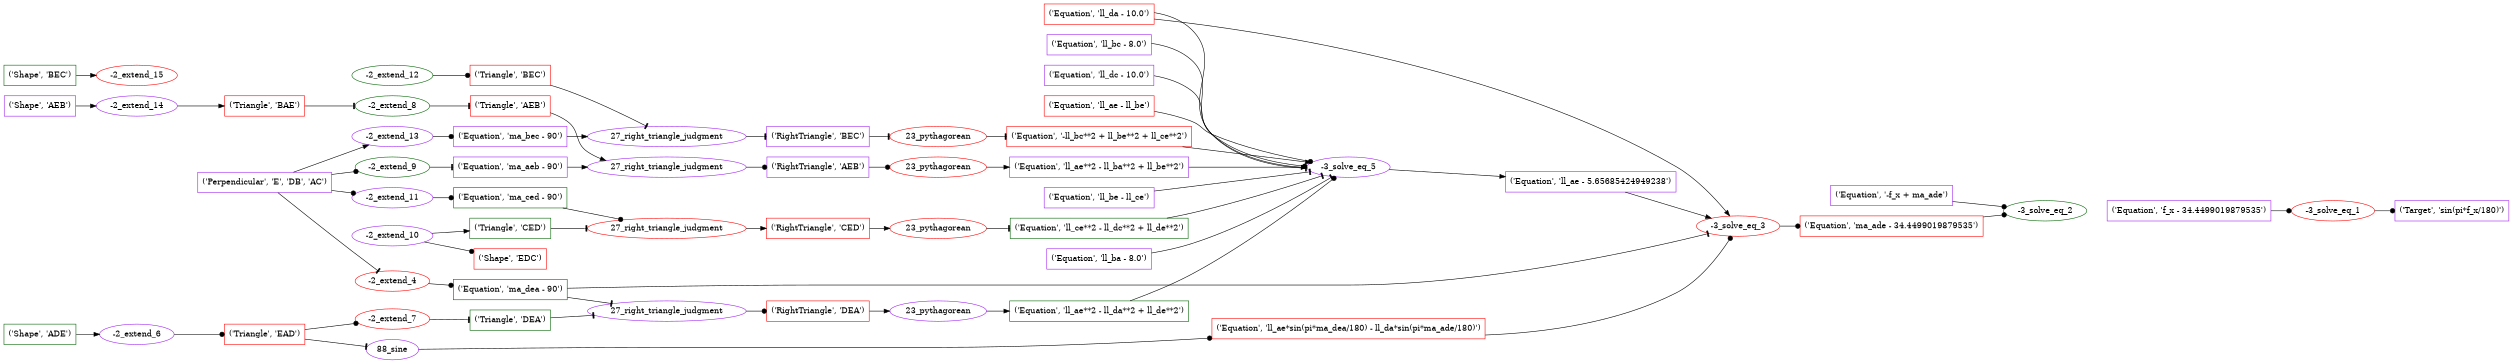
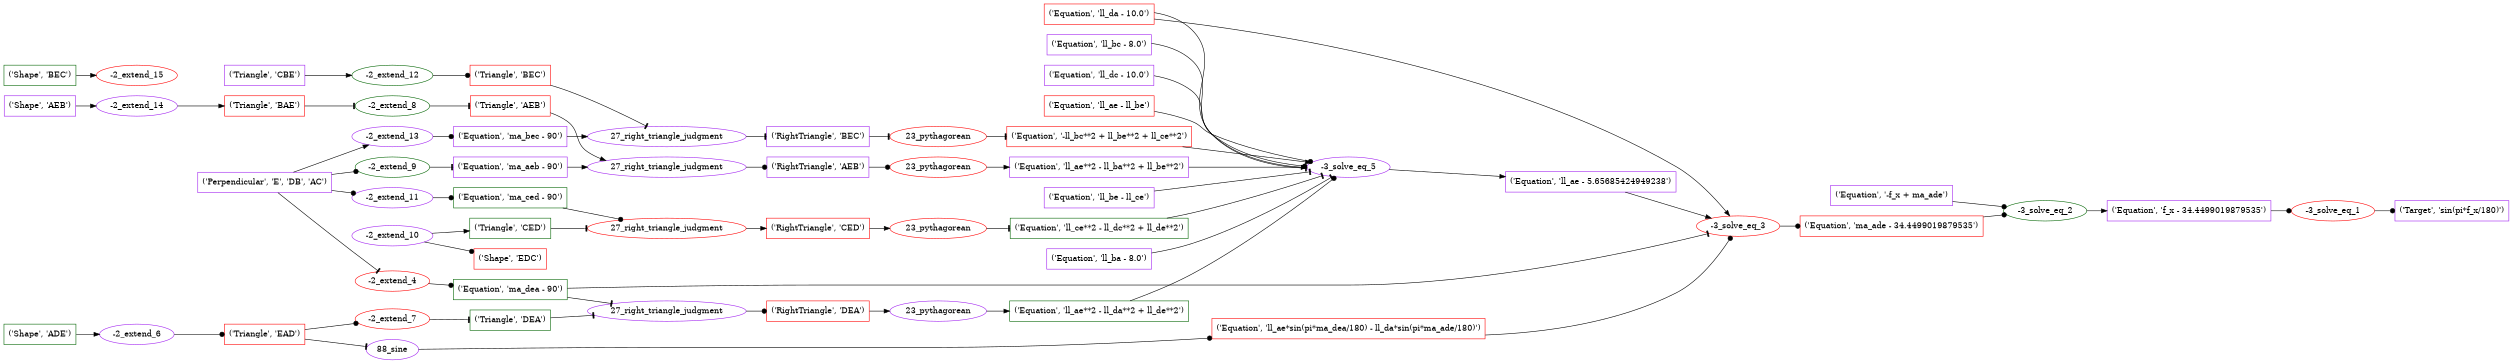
  digraph {
    rankdir=LR
    node [color=purple shape=box]
    edge [arrowhead=dot]
    n1 [label="('Target', 'sin(pi*f_x/180)')"]
    n2 [color=red label="-3_solve_eq_1" shape=""]
    n3 [label="('Equation', 'f_x - 34.4499019879535')"]
    n4 [color=darkgreen label="-3_solve_eq_2" shape=""]
    n5 [label="('Equation', '-f_x + ma_ade')"]
    n6 [color=red label="('Equation', 'ma_ade - 34.4499019879535')"]
    n7 [color=red label="-3_solve_eq_3" shape=""]
    n8 [color=red label="('Equation', 'll_da - 10.0')"]
    n9 [label="-3_solve_eq_5" shape=""]
    n10 [label="('Equation', 'll_ae - 5.65685424949238')"]
    n11 [color=darkgreen label="('Equation', 'ma_dea - 90')"]
    n12 [label="27_right_triangle_judgment" shape=""]
    n13 [color=red label="('RightTriangle', 'DEA')"]
    n14 [color=red label="('Equation', 'll_ae*sin(pi*ma_dea/180) - ll_da*sin(pi*ma_ade/180)')"]
    n15 [color=red label="-2_extend_4" shape=""]
    n16 [label="('Perpendicular', 'E', 'DB', 'AC')"]
    n17 [color=darkgreen label="-2_extend_9" shape=""]
    n18 [label="-2_extend_11" shape=""]
    n19 [label="-2_extend_13" shape=""]
    n20 [label="('Equation', 'ma_aeb - 90')"]
    n21 [color=darkgreen label="('Equation', 'ma_ced - 90')"]
    n22 [label="('Equation', 'ma_bec - 90')"]
    n23 [label="('Equation', 'll_ba - 8.0')"]
    n24 [label="('Equation', 'll_bc - 8.0')"]
    n25 [label="('Equation', 'll_dc - 10.0')"]
    n26 [color=red label="('Equation', 'll_ae - ll_be')"]
    n27 [label="('Equation', 'll_be - ll_ce')"]
    n28 [color=darkgreen label="('Equation', 'll_ae**2 - ll_da**2 + ll_de**2')"]
    n29 [label="('Equation', 'll_ae**2 - ll_ba**2 + ll_be**2')"]
    n30 [color=darkgreen label="('Equation', 'll_ce**2 - ll_dc**2 + ll_de**2')"]
    n31 [color=red label="('Equation', '-ll_bc**2 + ll_be**2 + ll_ce**2')"]
    n32 [label="88_sine" shape=""]
    n33 [color=red label="('Triangle', 'EAD')"]
    n34 [color=red label="-2_extend_7" shape=""]
    n35 [color=darkgreen label="('Triangle', 'DEA')"]
    n36 [label="23_pythagorean" shape=""]
    n37 [color=red label="23_pythagorean" shape=""]
    n38 [label="('RightTriangle', 'AEB')"]
    n39 [color=red label="23_pythagorean" shape=""]
    n40 [color=red label="('RightTriangle', 'CED')"]
    n41 [color=red label="23_pythagorean" shape=""]
    n42 [label="('RightTriangle', 'BEC')"]
    n43 [label="-2_extend_6" shape=""]
    n44 [color=darkgreen label="('Shape', 'ADE')"]
    n45 [label="27_right_triangle_judgment" shape=""]
    n46 [color=red label="('Triangle', 'AEB')"]
    n47 [color=red label="27_right_triangle_judgment" shape=""]
    n48 [color=darkgreen label="('Triangle', 'CED')"]
    n49 [label="27_right_triangle_judgment" shape=""]
    n50 [color=red label="('Triangle', 'BEC')"]
    n51 [color=darkgreen label="-2_extend_8" shape=""]
    n52 [color=red label="('Triangle', 'BAE')"]
    n53 [label="-2_extend_10" shape=""]
    n54 [color=red label="('Shape', 'EDC')"]
    n55 [color=darkgreen label="-2_extend_12" shape=""]
+   n56 [label="('Triangle', 'CBE')"]
    n57 [label="-2_extend_14" shape=""]
    n58 [label="('Shape', 'AEB')"]
    n59 [color=red label="-2_extend_15" shape=""]
    n60 [color=darkgreen label="('Shape', 'BEC')"]
    n2 -> n1
    n3 -> n2
+   n4 -> n3 [arrowhead=normal]
    n5 -> n4
    n6 -> n4
    n7 -> n6
    n8 -> n7 [arrowhead=normal]
    n8 -> n9 [arrowhead=tee]
    n9 -> n10 [arrowhead=normal]
    n10 -> n7 [arrowhead=normal]
    n11 -> n7 [arrowhead=tee]
    n11 -> n12 [arrowhead=tee]
    n12 -> n13
    n13 -> n36 [arrowhead=normal]
    n14 -> n7
    n15 -> n11
    n16 -> n15 [arrowhead=tee]
    n16 -> n17
    n16 -> n18
    n16 -> n19 [arrowhead=normal]
    n17 -> n20 [arrowhead=tee]
    n18 -> n21
    n19 -> n22
    n20 -> n45 [arrowhead=normal]
    n21 -> n47
    n22 -> n49 [arrowhead=normal]
    n23 -> n9 [arrowhead=tee]
    n24 -> n9 [arrowhead=normal]
    n25 -> n9
    n26 -> n9
    n27 -> n9 [arrowhead=tee]
    n28 -> n9
    n29 -> n9 [arrowhead=normal]
    n30 -> n9 [arrowhead=tee]
    n31 -> n9 [arrowhead=normal]
    n32 -> n14
    n33 -> n32 [arrowhead=tee]
    n33 -> n34
    n34 -> n35 [arrowhead=tee]
    n35 -> n12 [arrowhead=tee]
    n36 -> n28 [arrowhead=normal]
    n37 -> n29 [arrowhead=normal]
    n38 -> n37
    n39 -> n30 [arrowhead=tee]
    n40 -> n39 [arrowhead=normal]
    n41 -> n31 [arrowhead=tee]
    n42 -> n41 [arrowhead=tee]
    n43 -> n33
    n44 -> n43 [arrowhead=normal]
    n45 -> n38
    n46 -> n45 [arrowhead=normal]
    n47 -> n40 [arrowhead=normal]
    n48 -> n47 [arrowhead=tee]
    n49 -> n42 [arrowhead=tee]
    n50 -> n49 [arrowhead=tee]
    n51 -> n46 [arrowhead=tee]
    n52 -> n51 [arrowhead=tee]
    n53 -> n48 [arrowhead=normal]
    n53 -> n54
    n55 -> n50
+   n56 -> n55 [arrowhead=normal]
    n57 -> n52 [arrowhead=normal]
    n58 -> n57 [arrowhead=normal]
    n60 -> n59 [arrowhead=normal]
  }
